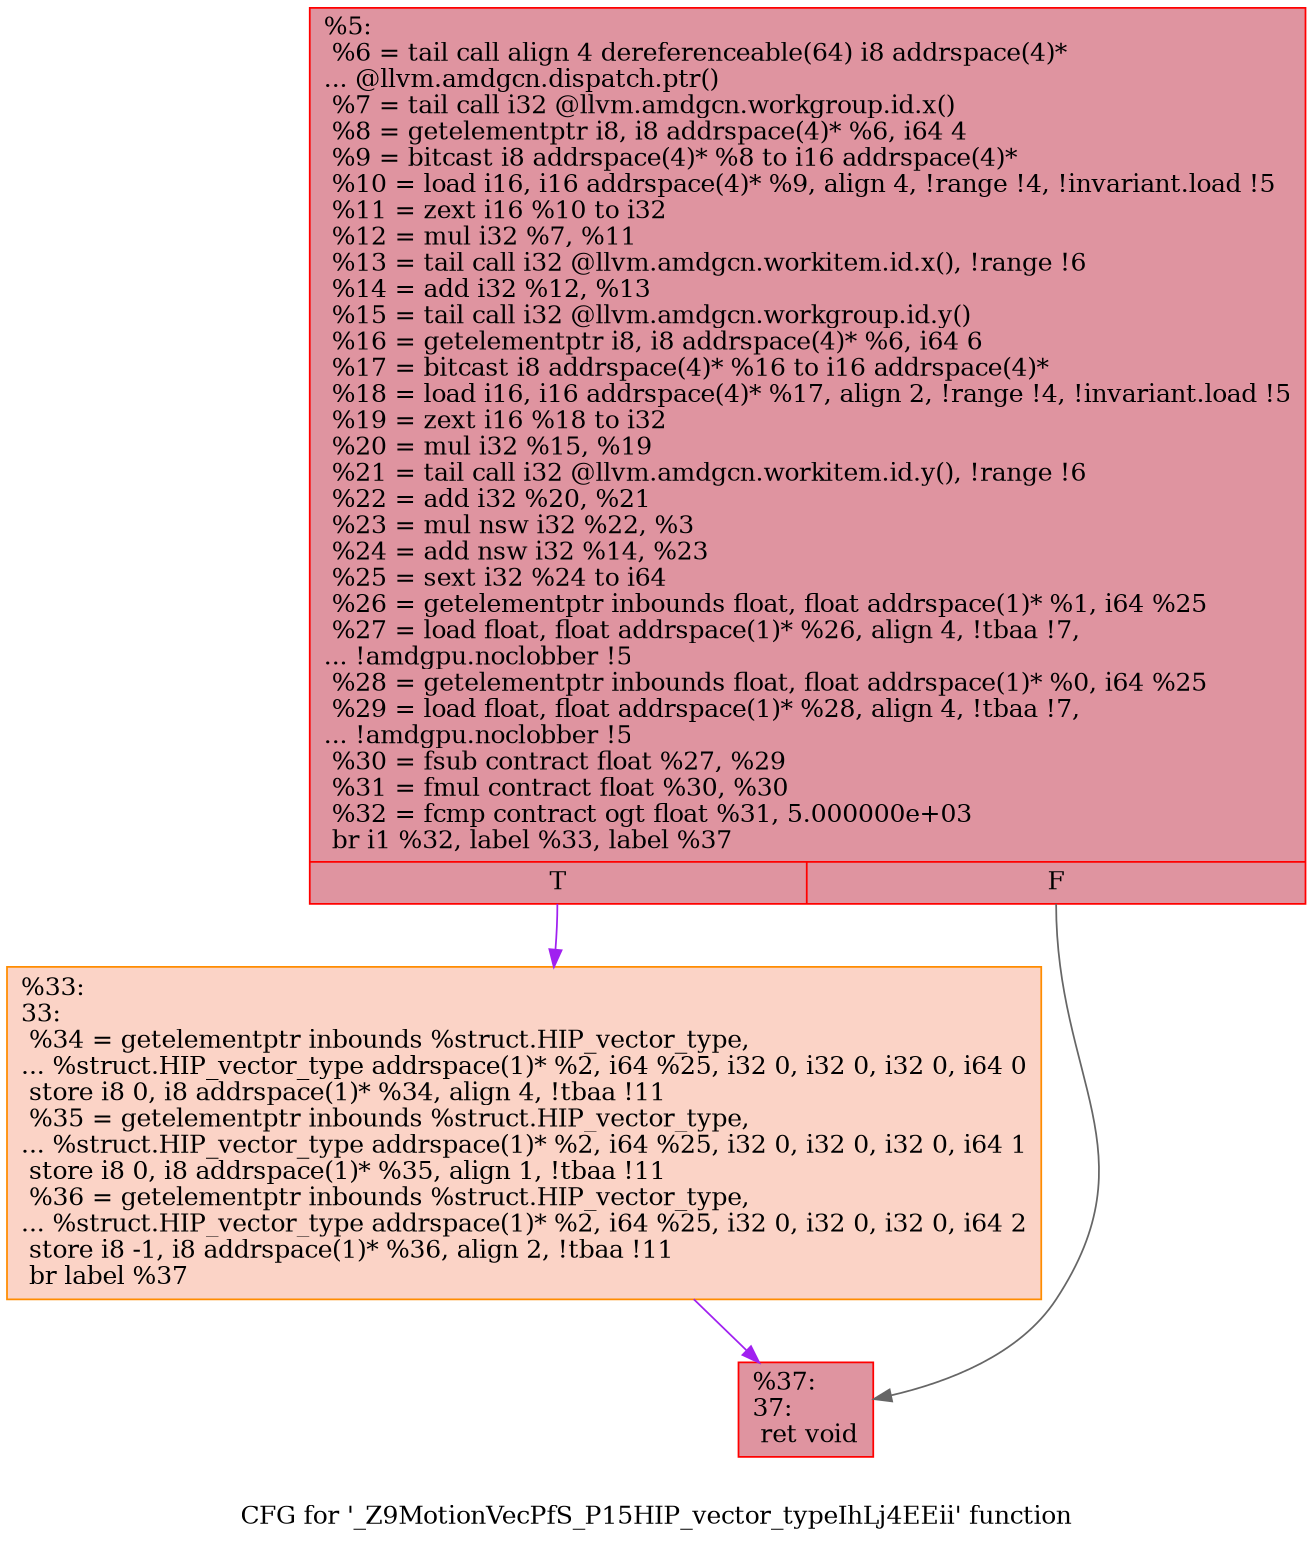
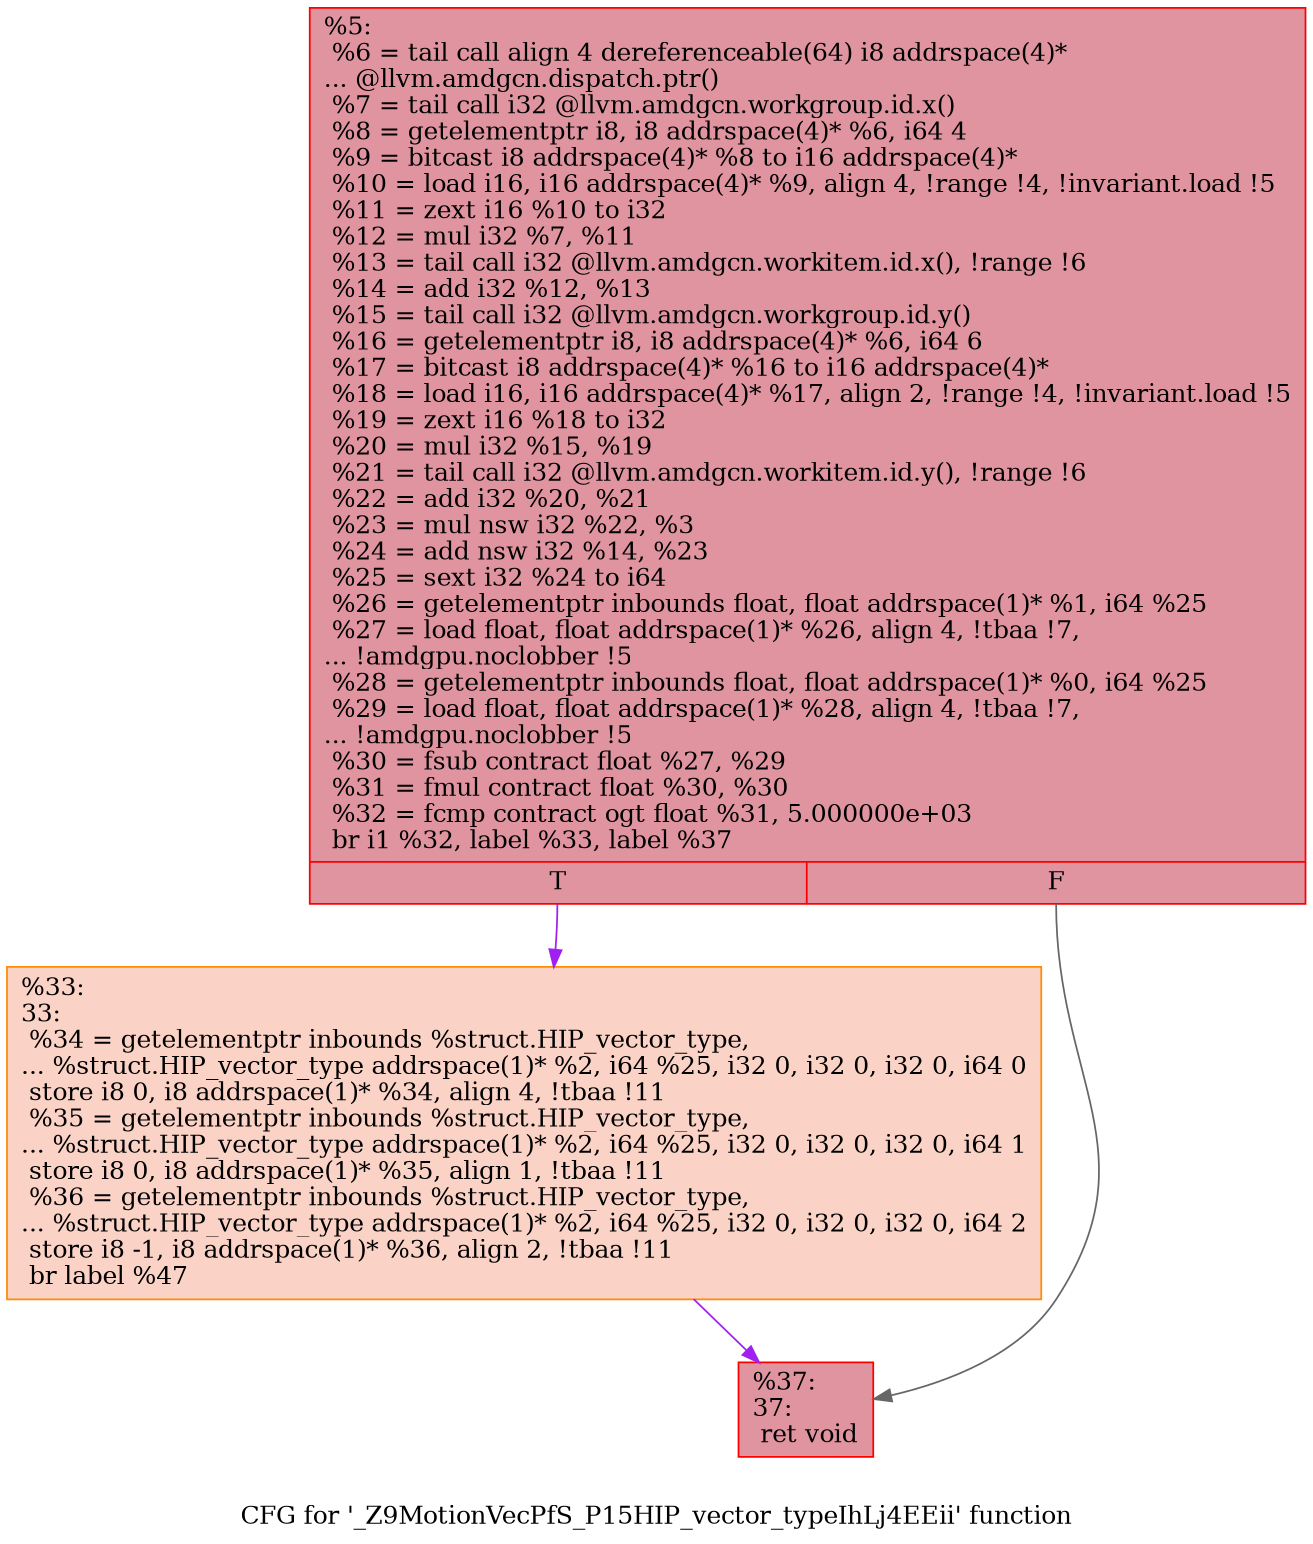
  digraph {
    label="CFG for '_Z9MotionVecPfS_P15HIP_vector_typeIhLj4EEii' function"
    node [color=red fillcolor="#b70d2870" shape=record style=filled]
    edge [color=purple]
    n1 [label="{%5:\l  %6 = tail call align 4 dereferenceable(64) i8 addrspace(4)*\l... @llvm.amdgcn.dispatch.ptr()\l  %7 = tail call i32 @llvm.amdgcn.workgroup.id.x()\l  %8 = getelementptr i8, i8 addrspace(4)* %6, i64 4\l  %9 = bitcast i8 addrspace(4)* %8 to i16 addrspace(4)*\l  %10 = load i16, i16 addrspace(4)* %9, align 4, !range !4, !invariant.load !5\l  %11 = zext i16 %10 to i32\l  %12 = mul i32 %7, %11\l  %13 = tail call i32 @llvm.amdgcn.workitem.id.x(), !range !6\l  %14 = add i32 %12, %13\l  %15 = tail call i32 @llvm.amdgcn.workgroup.id.y()\l  %16 = getelementptr i8, i8 addrspace(4)* %6, i64 6\l  %17 = bitcast i8 addrspace(4)* %16 to i16 addrspace(4)*\l  %18 = load i16, i16 addrspace(4)* %17, align 2, !range !4, !invariant.load !5\l  %19 = zext i16 %18 to i32\l  %20 = mul i32 %15, %19\l  %21 = tail call i32 @llvm.amdgcn.workitem.id.y(), !range !6\l  %22 = add i32 %20, %21\l  %23 = mul nsw i32 %22, %3\l  %24 = add nsw i32 %14, %23\l  %25 = sext i32 %24 to i64\l  %26 = getelementptr inbounds float, float addrspace(1)* %1, i64 %25\l  %27 = load float, float addrspace(1)* %26, align 4, !tbaa !7,\l... !amdgpu.noclobber !5\l  %28 = getelementptr inbounds float, float addrspace(1)* %0, i64 %25\l  %29 = load float, float addrspace(1)* %28, align 4, !tbaa !7,\l... !amdgpu.noclobber !5\l  %30 = fsub contract float %27, %29\l  %31 = fmul contract float %30, %30\l  %32 = fcmp contract ogt float %31, 5.000000e+03\l  br i1 %32, label %33, label %37\l|{<s0>T|<s1>F}}"]
-   n2 [color=darkorange fillcolor="#f59c7d70" label="{%33:\l33:                                               \l  %34 = getelementptr inbounds %struct.HIP_vector_type,\l... %struct.HIP_vector_type addrspace(1)* %2, i64 %25, i32 0, i32 0, i32 0, i64 0\l  store i8 0, i8 addrspace(1)* %34, align 4, !tbaa !11\l  %35 = getelementptr inbounds %struct.HIP_vector_type,\l... %struct.HIP_vector_type addrspace(1)* %2, i64 %25, i32 0, i32 0, i32 0, i64 1\l  store i8 0, i8 addrspace(1)* %35, align 1, !tbaa !11\l  %36 = getelementptr inbounds %struct.HIP_vector_type,\l... %struct.HIP_vector_type addrspace(1)* %2, i64 %25, i32 0, i32 0, i32 0, i64 2\l  store i8 -1, i8 addrspace(1)* %36, align 2, !tbaa !11\l  br label %37\l}"]
+   n2 [color=darkorange fillcolor="#f59c7d70" label="{%33:\l33:                                               \l  %34 = getelementptr inbounds %struct.HIP_vector_type,\l... %struct.HIP_vector_type addrspace(1)* %2, i64 %25, i32 0, i32 0, i32 0, i64 0\l  store i8 0, i8 addrspace(1)* %34, align 4, !tbaa !11\l  %35 = getelementptr inbounds %struct.HIP_vector_type,\l... %struct.HIP_vector_type addrspace(1)* %2, i64 %25, i32 0, i32 0, i32 0, i64 1\l  store i8 0, i8 addrspace(1)* %35, align 1, !tbaa !11\l  %36 = getelementptr inbounds %struct.HIP_vector_type,\l... %struct.HIP_vector_type addrspace(1)* %2, i64 %25, i32 0, i32 0, i32 0, i64 2\l  store i8 -1, i8 addrspace(1)* %36, align 2, !tbaa !11\l  br label %47\l}"]
    n3 [label="{%37:\l37:                                               \l  ret void\l}"]
    n1 -> n2 [tailport=s0]
    n1 -> n3 [tailport=s1 color=gray40]
    n2 -> n3
  }
